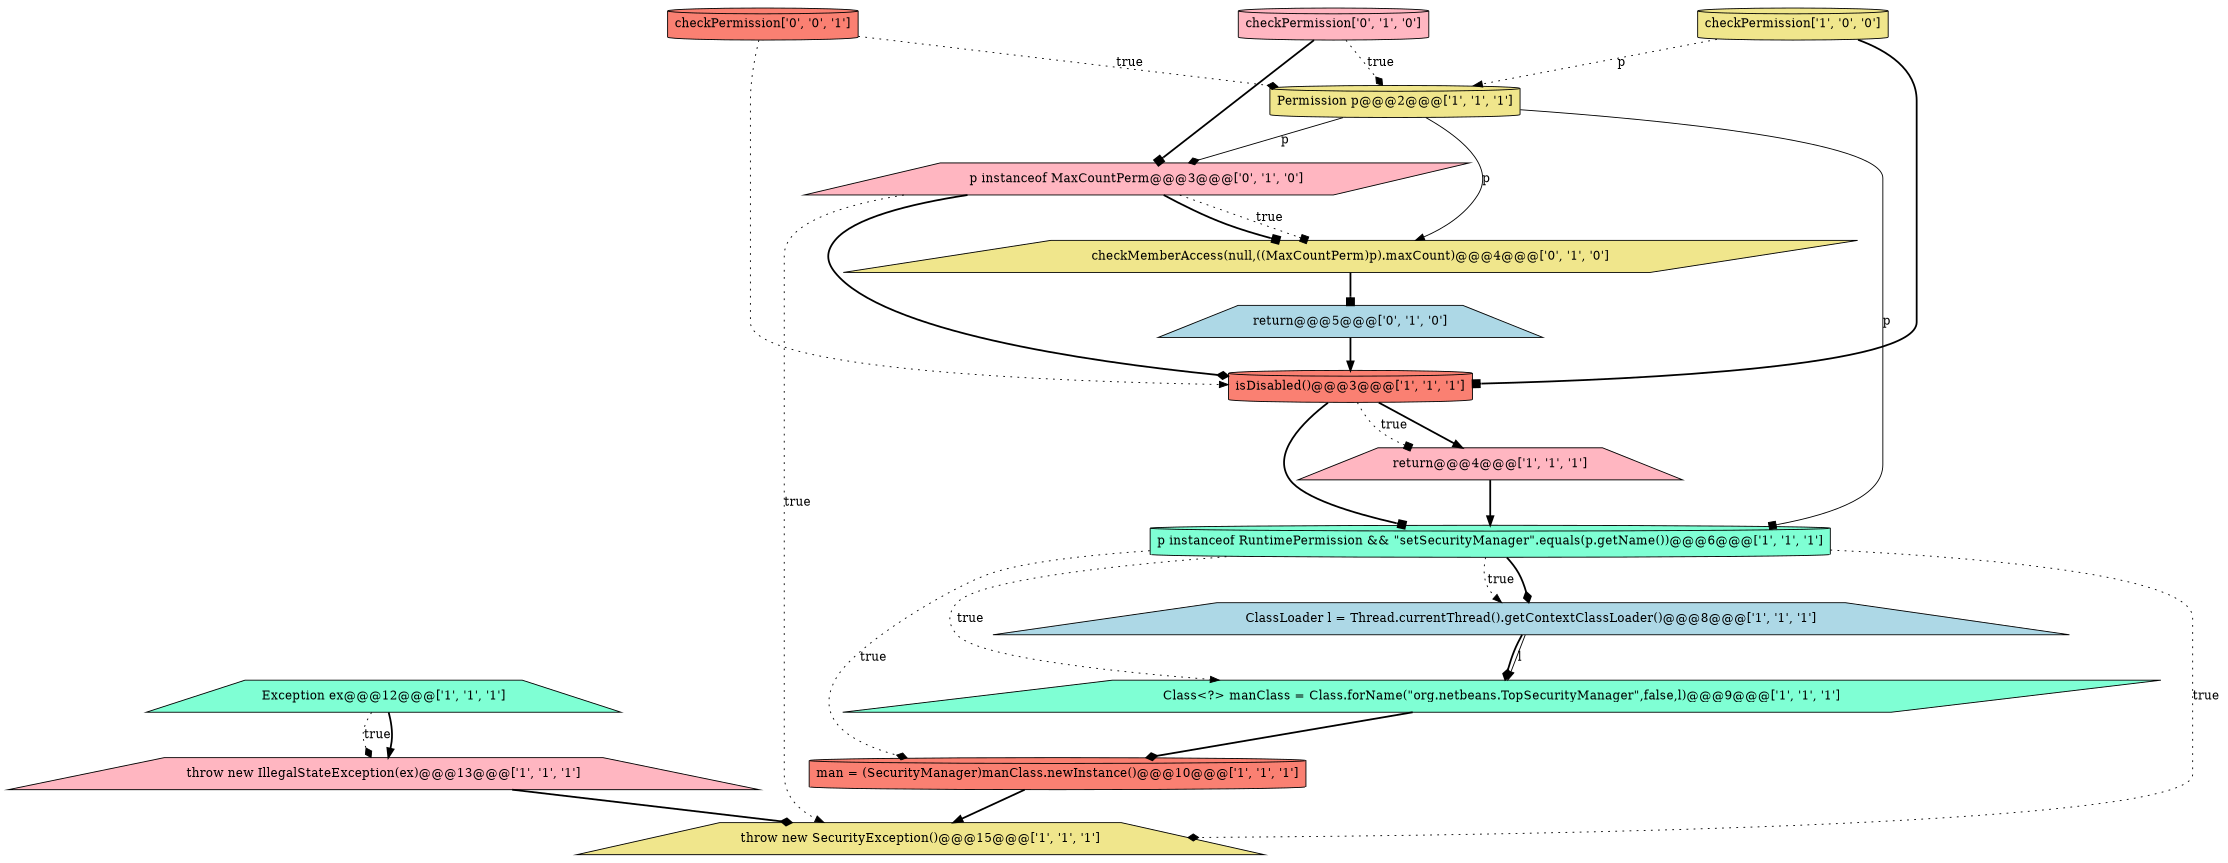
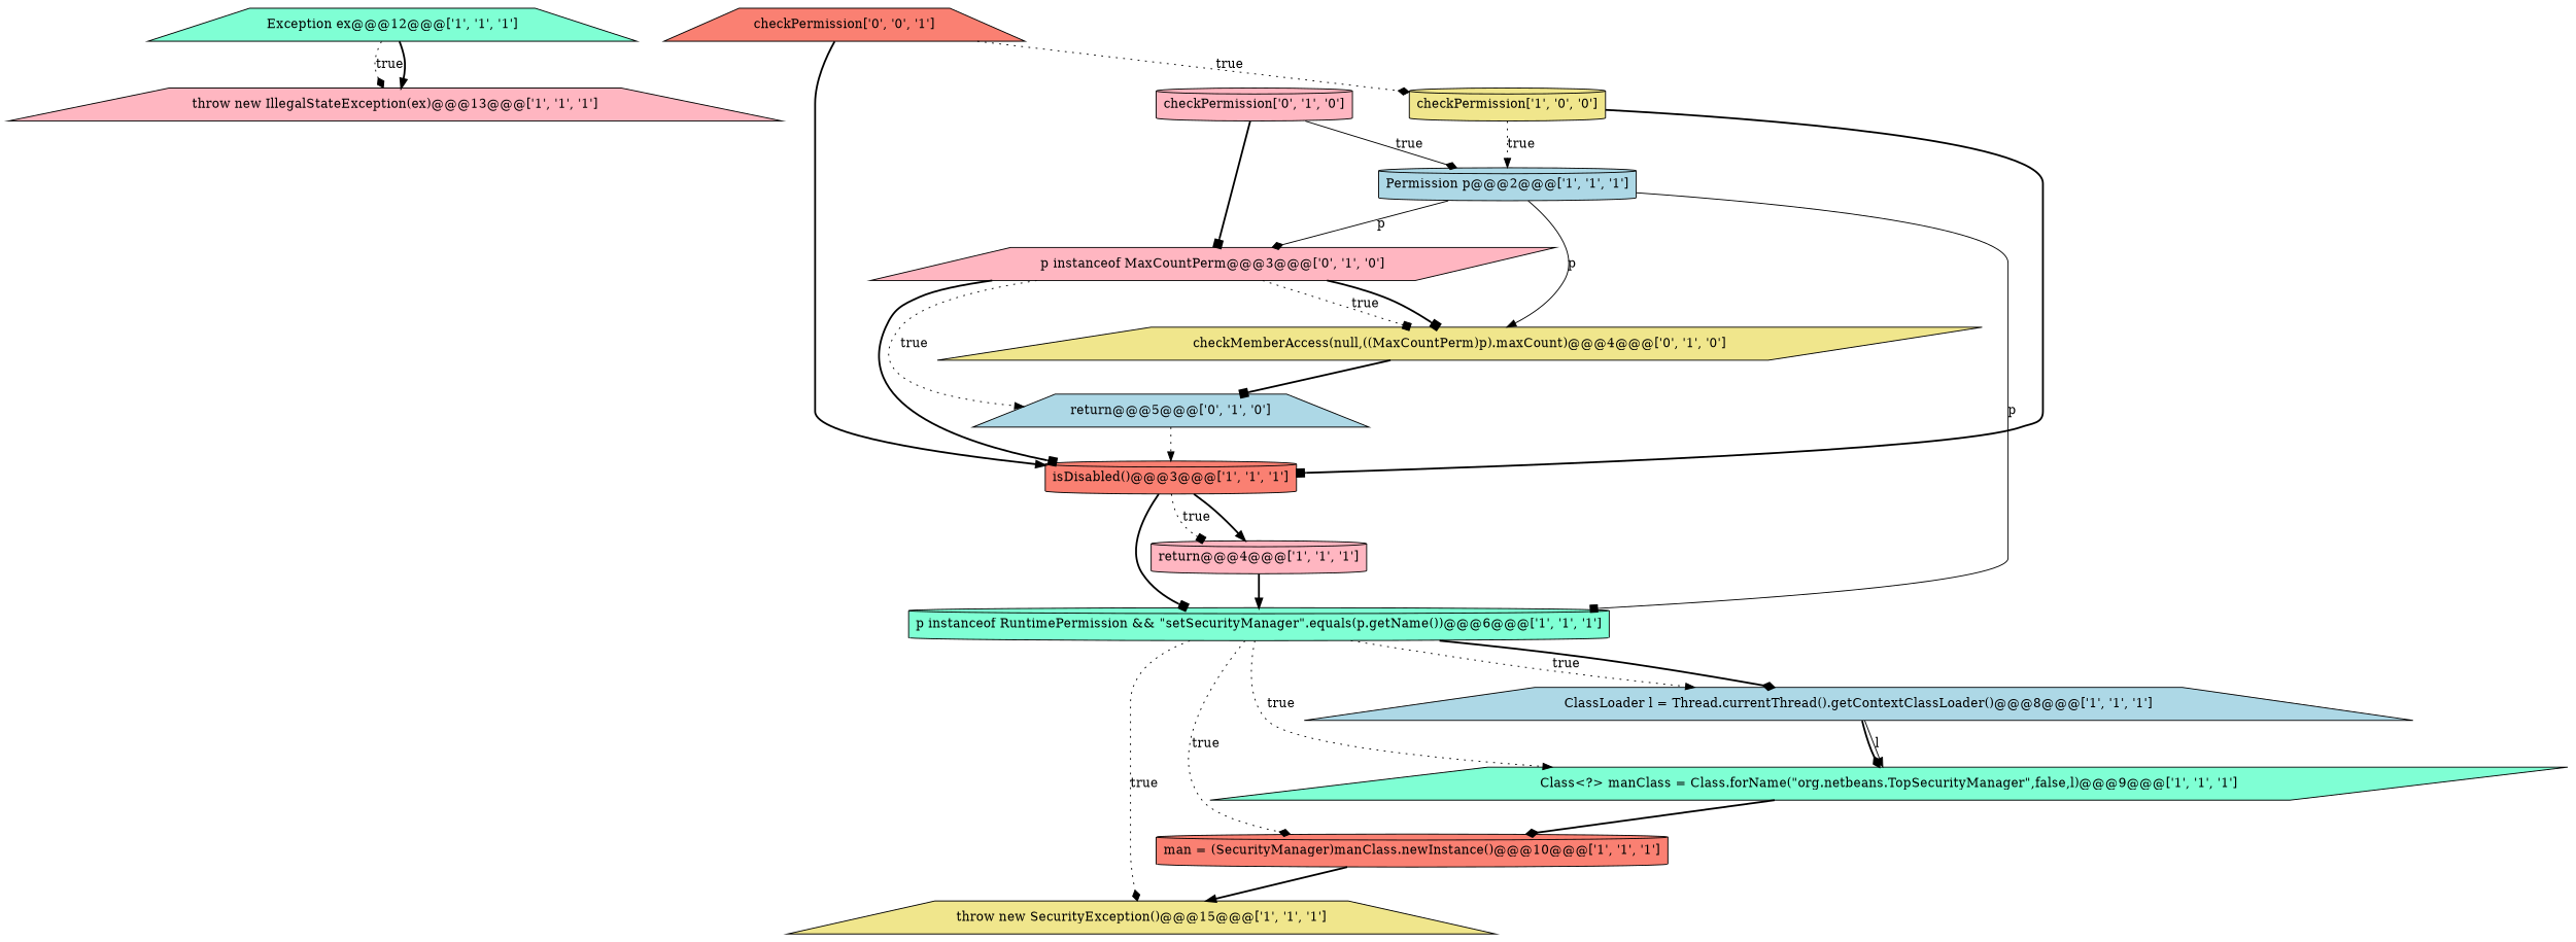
  digraph {
    node [fillcolor=lightpink shape=cylinder style=filled]
    edge [arrowhead=normal style=bold]
    n1 [fillcolor=aquamarine label="Exception ex@@@12@@@['1', '1', '1']" shape=trapezium]
    n2 [label="throw new IllegalStateException(ex)@@@13@@@['1', '1', '1']" shape=trapezium]
    n3 [fillcolor=khaki label="throw new SecurityException()@@@15@@@['1', '1', '1']" shape=trapezium]
    n4 [fillcolor=lightblue label="ClassLoader l = Thread.currentThread().getContextClassLoader()@@@8@@@['1', '1', '1']" shape=trapezium]
    n5 [fillcolor=aquamarine label="Class<?> manClass = Class.forName(\"org.netbeans.TopSecurityManager\",false,l)@@@9@@@['1', '1', '1']" shape=parallelogram]
    n6 [fillcolor=salmon label="man = (SecurityManager)manClass.newInstance()@@@10@@@['1', '1', '1']"]
    n7 [fillcolor=khaki label="checkPermission['1', '0', '0']"]
-   n8 [fillcolor=khaki label="Permission p@@@2@@@['1', '1', '1']"]
+   n8 [fillcolor=lightblue label="Permission p@@@2@@@['1', '1', '1']"]
    n9 [fillcolor=salmon label="isDisabled()@@@3@@@['1', '1', '1']"]
    n10 [label="p instanceof MaxCountPerm@@@3@@@['0', '1', '0']" shape=parallelogram]
    n11 [fillcolor=khaki label="checkMemberAccess(null,((MaxCountPerm)p).maxCount)@@@4@@@['0', '1', '0']" shape=parallelogram]
    n12 [fillcolor=aquamarine label="p instanceof RuntimePermission && \"setSecurityManager\".equals(p.getName())@@@6@@@['1', '1', '1']"]
-   n13 [label="return@@@4@@@['1', '1', '1']" shape=trapezium]
+   n13 [label="return@@@4@@@['1', '1', '1']"]
    n14 [fillcolor=lightblue label="return@@@5@@@['0', '1', '0']" shape=trapezium]
-   n15 [fillcolor=salmon label="checkPermission['0', '0', '1']"]
+   n15 [fillcolor=salmon label="checkPermission['0', '0', '1']" shape=trapezium]
    n16 [label="checkPermission['0', '1', '0']"]
    n1 -> n2 [arrowhead=diamond label=true style=dotted]
    n1 -> n2
-   n2 -> n3 [arrowhead=diamond]
    n4 -> n5 [arrowhead=diamond]
    n4 -> n5 [label=l style=solid]
    n5 -> n6 [arrowhead=diamond]
    n6 -> n3
-   n7 -> n8 [label=p style=dotted]
+   n7 -> n8 [label=true style=dotted]
    n7 -> n9 [arrowhead=box]
    n8 -> n10 [arrowhead=diamond label=p style=solid]
    n8 -> n11 [label=p style=solid]
    n8 -> n12 [arrowhead=box label=p style=solid]
    n9 -> n12 [arrowhead=box]
    n9 -> n13
    n9 -> n13 [arrowhead=box label=true style=dotted]
-   n10 -> n9 [arrowhead=diamond]
+   n10 -> n9 [arrowhead=box]
    n10 -> n11 [arrowhead=box label=true style=dotted]
    n10 -> n11 [arrowhead=box]
-   n10 -> n3 [label=true style=dotted]
+   n10 -> n14 [label=true style=dotted]
    n11 -> n14 [arrowhead=box]
    n12 -> n3 [arrowhead=diamond label=true style=dotted]
    n12 -> n4 [arrowhead=diamond]
    n12 -> n4 [label=true style=dotted]
    n12 -> n5 [label=true style=dotted]
    n12 -> n6 [arrowhead=diamond label=true style=dotted]
    n13 -> n12
-   n14 -> n9
-   n15 -> n8 [arrowhead=diamond label=true style=dotted]
-   n15 -> n9 [style=dotted]
-   n16 -> n8 [arrowhead=diamond label=true style=dotted]
+   n14 -> n9 [style=dotted]
+   n15 -> n7 [arrowhead=diamond label=true style=dotted]
+   n15 -> n9
+   n16 -> n8 [arrowhead=diamond label=true style=solid]
    n16 -> n10 [arrowhead=box]
  }
